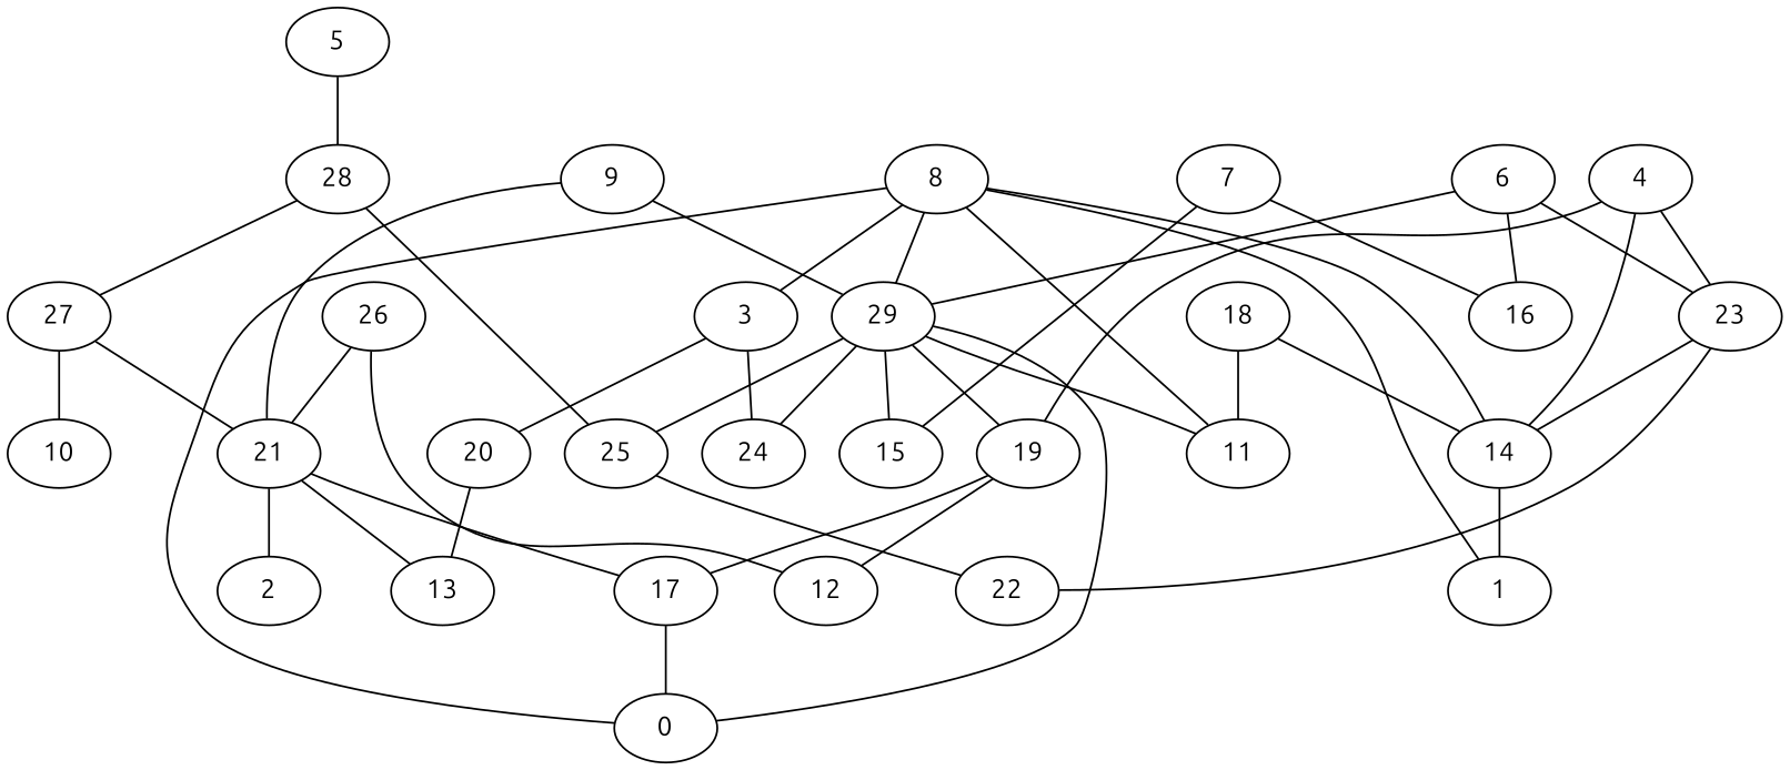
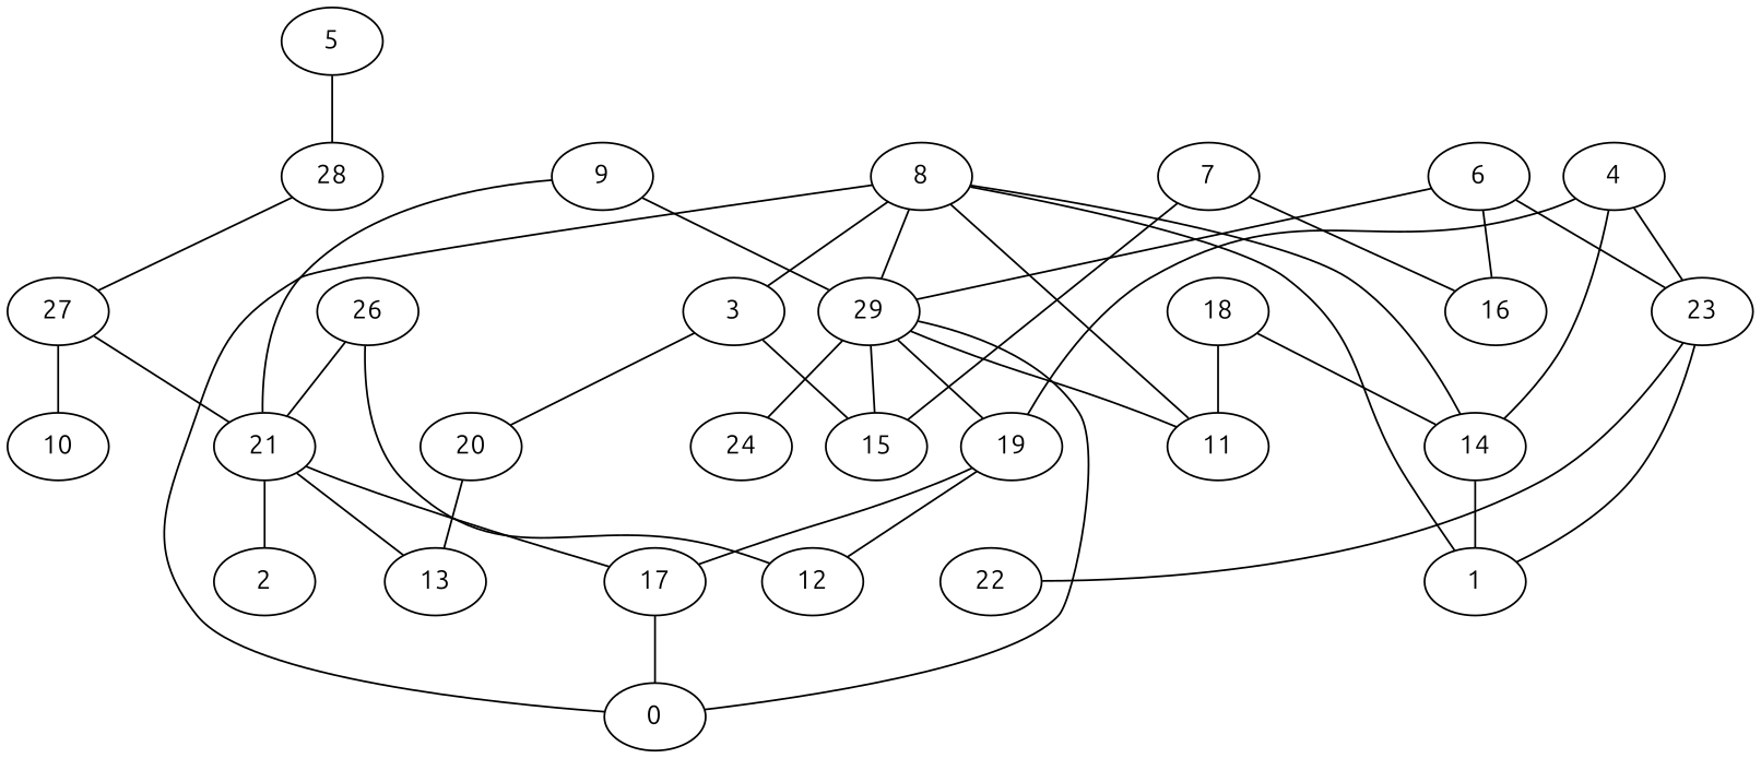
  digraph {
    fontname=Ubuntu
    node [fontname=Ubuntu]
    edge [color=black dir=none fontname=Ubuntu]
    26
    12
    21
    13
    2
    17
    14
    1
    23
    22
    0
    20
    6
    16
    29
    10
    24
    11
    19
-   25
    15
    8
    3
    27
    9
    28
    7
    5
    18
    4
    subgraph sub_1 {
      26
      12
      21
      13
      2
      17
      14
      1
      23
      22
      0
      20
      6
      16
      29
      10
      24
      11
      19
-     25
      15
      8
      3
      27
      9
      28
      7
      5
      18
      4
    }
    26 -> 12
    26 -> 21
    21 -> 13
    21 -> 2
    21 -> 17
    17 -> 0
    14 -> 1
-   23 -> 14
+   23 -> 1
    23 -> 22
    20 -> 13
    6 -> 23
    6 -> 16
    6 -> 29
    29 -> 0
    29 -> 24
    29 -> 11
    29 -> 19
-   29 -> 25
    29 -> 15
    19 -> 12
    19 -> 17
-   25 -> 22
    8 -> 14
    8 -> 1
    8 -> 0
    8 -> 29
    8 -> 11
    8 -> 3
    3 -> 20
-   3 -> 24
+   3 -> 15
    27 -> 21
    27 -> 10
    9 -> 21
    9 -> 29
-   28 -> 25
    28 -> 27
    7 -> 16
    7 -> 15
    5 -> 28
    18 -> 14
    18 -> 11
    4 -> 14
    4 -> 23
    4 -> 19
  }
